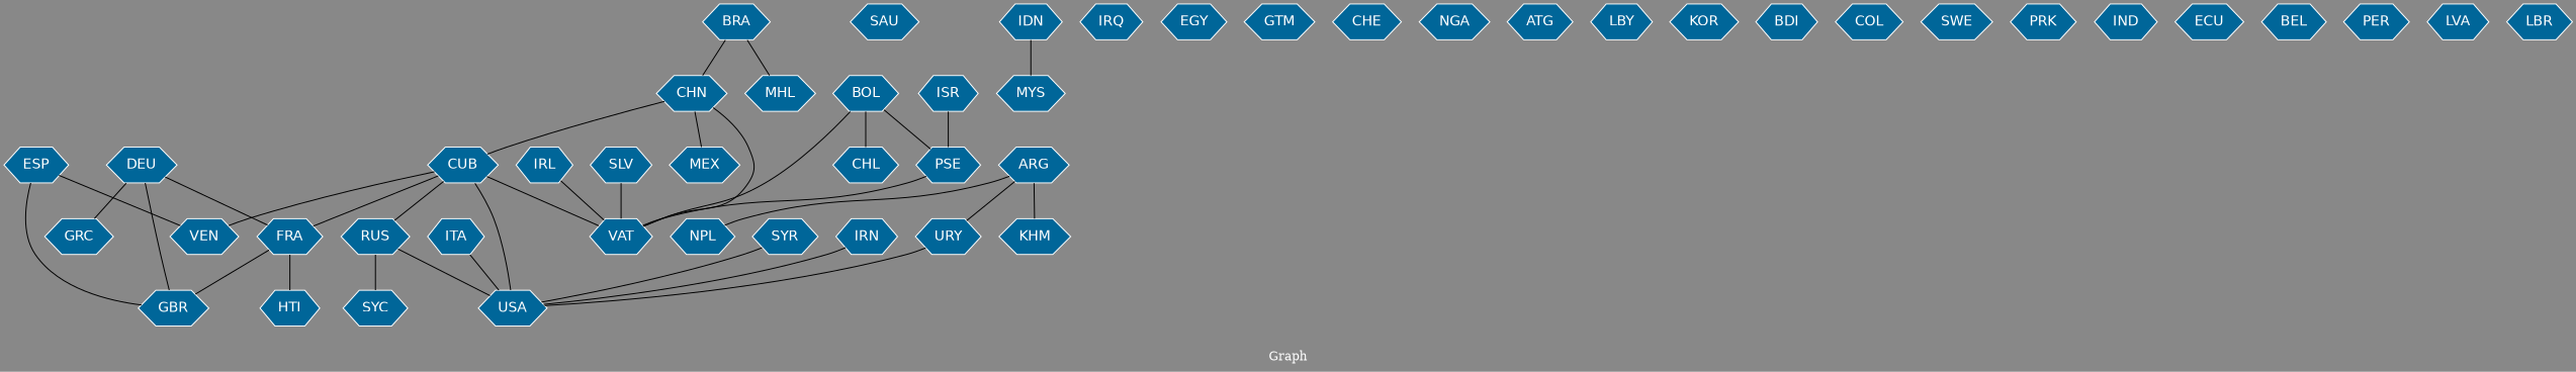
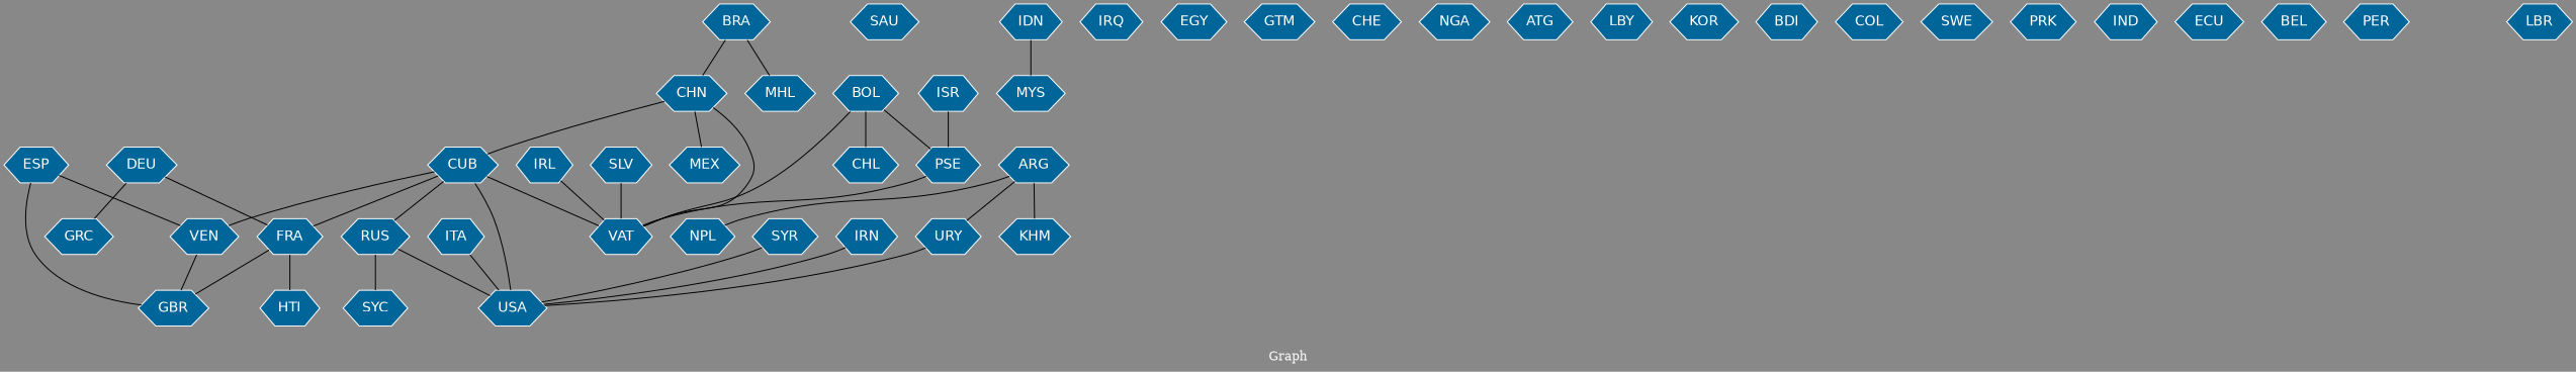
  graph {
    bgcolor="#888888"
    fontcolor=white
    fontsize=12
    label="Graph"
    node [color=white fillcolor="#006699" fontcolor=white fontname=Helvetica shape=hexagon style=filled]
    edge [arrowhead=open color=black fontcolor=white fontname=Courier fontsize=12 weight=1]
    n1 [label=SYR]
    n2 [label=USA]
    n3 [label=NPL]
    n4 [label=IRN]
    n5 [label=FRA]
    n6 [label=GBR]
    n7 [label=HTI]
    n8 [label=MEX]
    n9 [label=BRA]
    n10 [label=CHN]
    n11 [label=MHL]
    n12 [label=CUB]
    n13 [label=VAT]
    n14 [label=SAU]
    n15 [label=IDN]
    n16 [label=MYS]
    n17 [label=VEN]
    n18 [label=IRQ]
    n19 [label=EGY]
    n20 [label=ESP]
    n21 [label=RUS]
    n22 [label=SYC]
    n23 [label=CHL]
    n24 [label=ITA]
    n25 [label=BOL]
    n26 [label=PSE]
    n27 [label=GTM]
    n28 [label=IRL]
    n29 [label=ARG]
    n30 [label=URY]
    n31 [label=KHM]
    n32 [label=GRC]
    n33 [label=CHE]
    n34 [label=NGA]
    n35 [label=ATG]
    n36 [label=LBY]
    n37 [label=KOR]
    n38 [label=BDI]
    n39 [label=COL]
    n40 [label=SWE]
    n41 [label=SLV]
    n42 [label=PRK]
    n43 [label=DEU]
    n44 [label=ISR]
    n45 [label=IND]
    n46 [label=ECU]
    n47 [label=BEL]
    n48 [label=PER]
-   n49 [label=LVA]
    n50 [label=LBR]
    n1 -- n2
    n4 -- n2 [weight=3]
    n5 -- n6
    n5 -- n7
    n9 -- n10
    n9 -- n11
    n10 -- n8
    n10 -- n12
    n10 -- n13
    n12 -- n2 [weight=11]
    n12 -- n5 [weight=3]
    n12 -- n13 [weight=3]
    n12 -- n17
    n12 -- n21
    n15 -- n16 [weight=2]
    n20 -- n6
    n20 -- n17
    n21 -- n2 [weight=2]
    n21 -- n22 [weight=3]
    n24 -- n2
    n25 -- n13 [weight=3]
    n25 -- n23 [weight=3]
    n25 -- n26
    n26 -- n13 [weight=4]
    n28 -- n13 [weight=2]
    n29 -- n3 [weight=2]
    n29 -- n30
    n29 -- n31
    n30 -- n2 [weight=2]
    n41 -- n13
    n43 -- n5
-   n43 -- n6
+   n17 -- n6
    n43 -- n32
    n44 -- n26
  }
